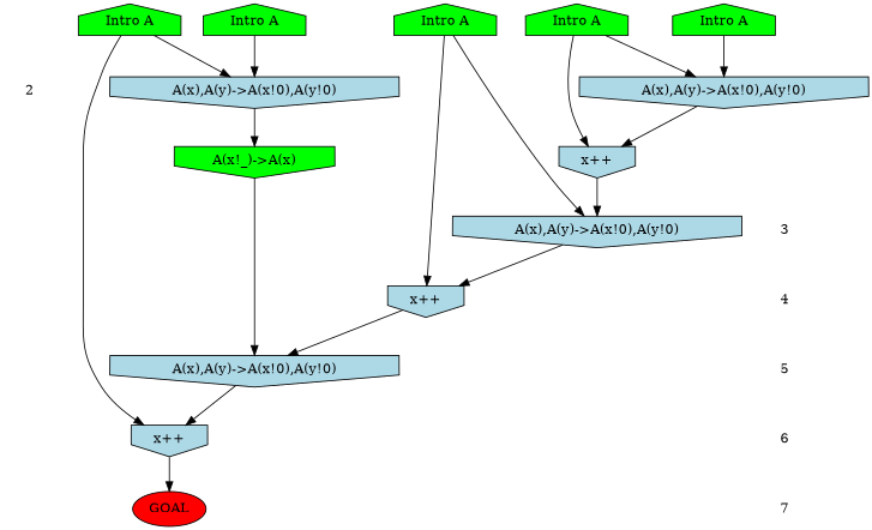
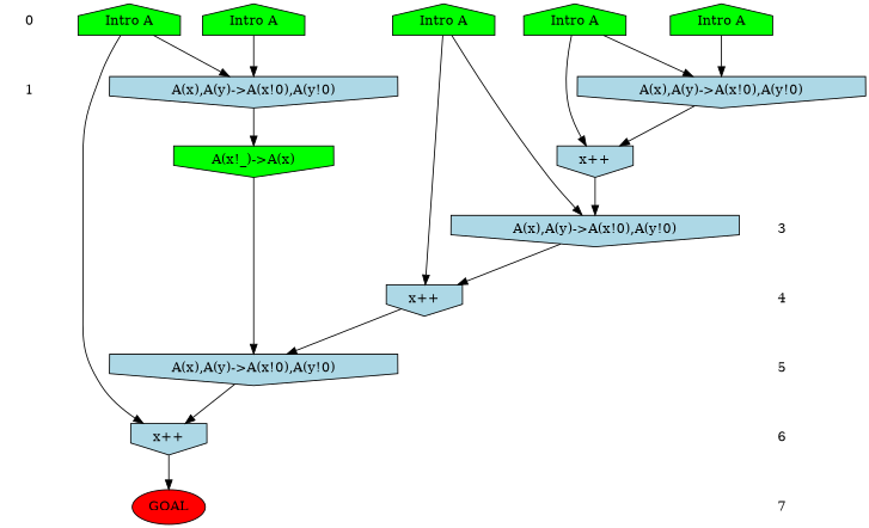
  digraph {
    ranksep=.5
    node [shape=invhouse style=filled]
+   0 [shape=plaintext style=""]
    n2 [fillcolor=green label="Intro A" shape=house]
    n3 [fillcolor=green label="Intro A" shape=house]
    n4 [fillcolor=green label="Intro A" shape=house]
    n5 [fillcolor=green label="Intro A" shape=house]
    n6 [fillcolor=green label="Intro A" shape=house]
-   1 [shape=plaintext label=2 style=""]
+   1 [shape=plaintext style=""]
    n8 [fillcolor=lightblue label="A(x),A(y)->A(x!0),A(y!0)"]
    n9 [fillcolor=lightblue label="A(x),A(y)->A(x!0),A(y!0)"]
    n10 [fillcolor=lightblue label="x++"]
    n11 [fillcolor=green label="A(x!_)->A(x)"]
    3 [shape=plaintext style=""]
    n13 [fillcolor=lightblue label="A(x),A(y)->A(x!0),A(y!0)"]
    4 [shape=plaintext style=""]
    n15 [fillcolor=lightblue label="x++"]
    5 [shape=plaintext style=""]
    n17 [fillcolor=lightblue label="A(x),A(y)->A(x!0),A(y!0)"]
    6 [shape=plaintext style=""]
    n19 [fillcolor=lightblue label="x++"]
    7 [shape=plaintext style=""]
    n21 [fillcolor=red label=GOAL shape=""]
    subgraph sub_1 {
      rank=same
+     0
      n2
      n3
      n4
      n5
      n6
    }
    subgraph sub_2 {
      rank=same
      1
      n8
      n9
    }
    subgraph sub_3 {
      rank=same
      n10
      n11
    }
    subgraph sub_4 {
      rank=same
      3
      n13
    }
    subgraph sub_5 {
      rank=same
      4
      n15
    }
    subgraph sub_6 {
      rank=same
      5
      n17
    }
    subgraph sub_7 {
      rank=same
      6
      n19
    }
    subgraph sub_8 {
      rank=same
      7
      n21
    }
+   0 -> 1 [style=invis]
    n2 -> n9
    n2 -> n19
    n3 -> n13
    n3 -> n15
    n4 -> n9
    n5 -> n8
    n6 -> n8
    n6 -> n10
    n8 -> n10
    n9 -> n11
    n10 -> n13
    n11 -> n17
    3 -> 4 [style=invis]
    n13 -> n15
    4 -> 5 [style=invis]
    n15 -> n17
    5 -> 6 [style=invis]
    n17 -> n19
    6 -> 7 [style=invis]
    n19 -> n21
  }
